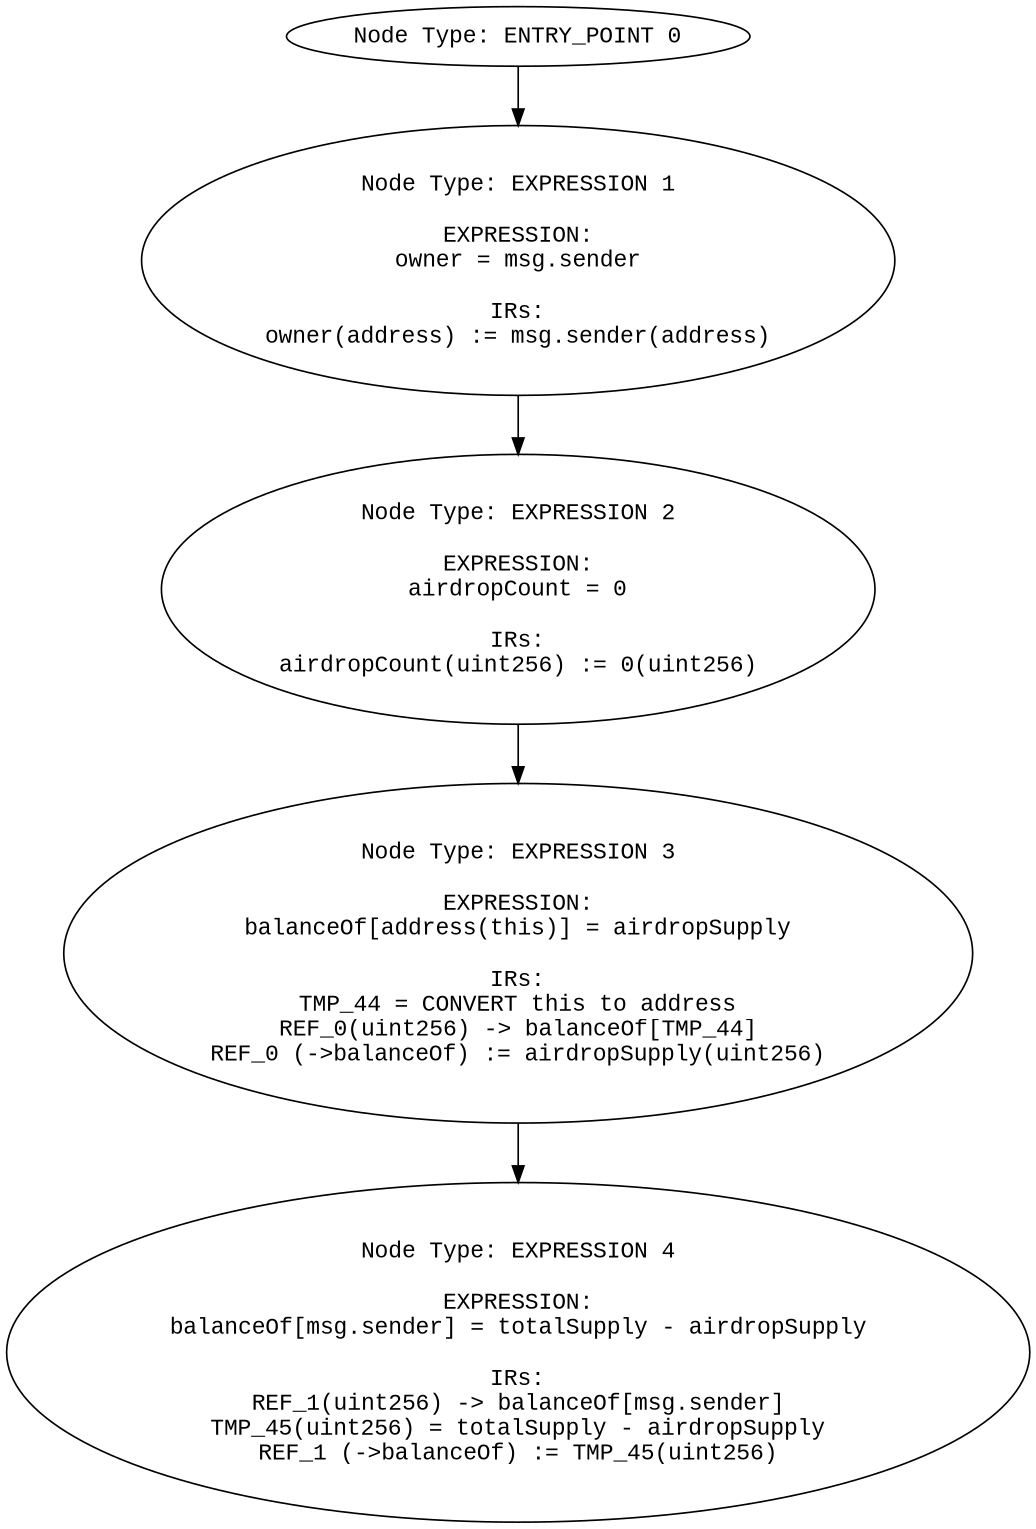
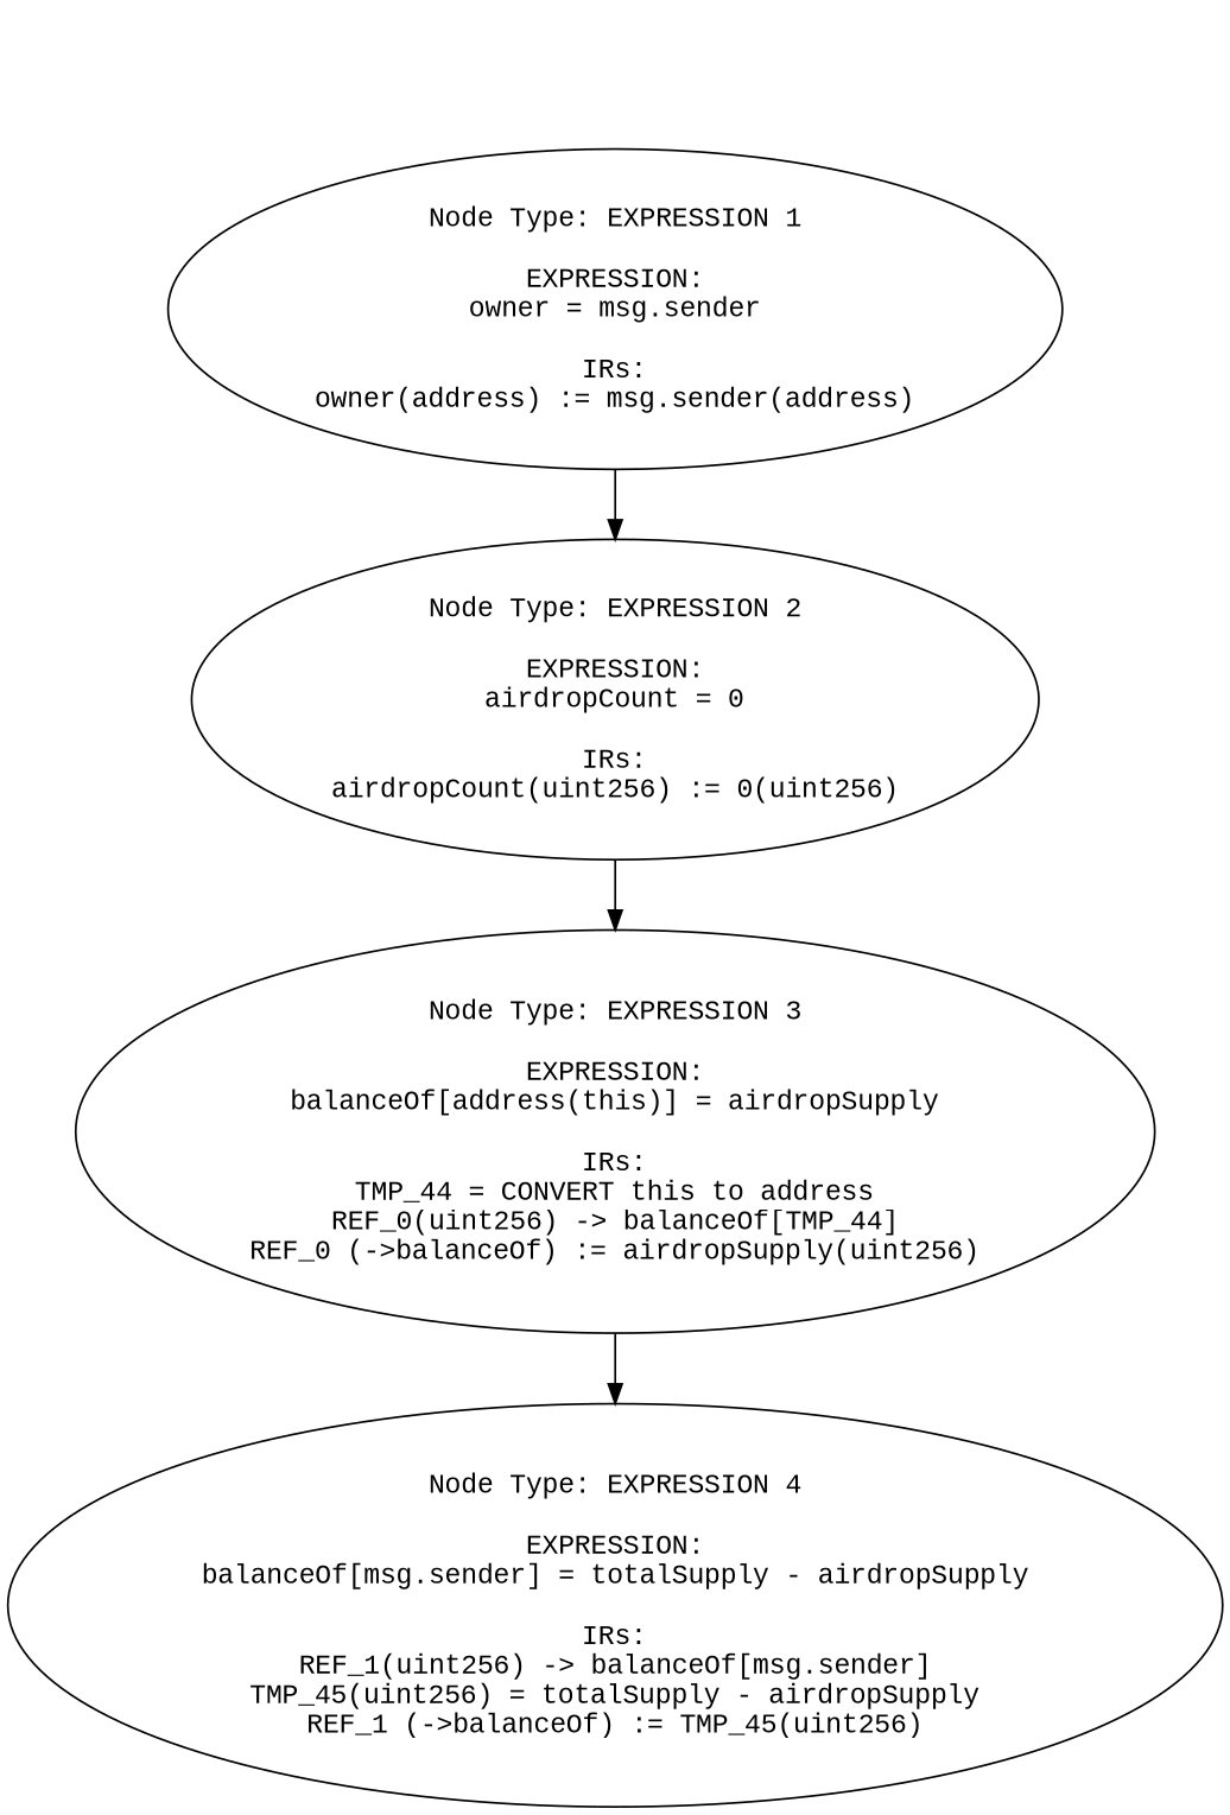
  digraph {
    fontname="Liberation Mono"
    node [fontname="Liberation Mono"]
    edge [fontname="Liberation Mono"]
-   n1 [label="Node Type: ENTRY_POINT 0\n"]
    n2 [label="Node Type: EXPRESSION 1\n\nEXPRESSION:\nowner = msg.sender\n\nIRs:\nowner(address) := msg.sender(address)"]
    n3 [label="Node Type: EXPRESSION 2\n\nEXPRESSION:\nairdropCount = 0\n\nIRs:\nairdropCount(uint256) := 0(uint256)"]
    n4 [label="Node Type: EXPRESSION 3\n\nEXPRESSION:\nbalanceOf[address(this)] = airdropSupply\n\nIRs:\nTMP_44 = CONVERT this to address\nREF_0(uint256) -> balanceOf[TMP_44]\nREF_0 (->balanceOf) := airdropSupply(uint256)"]
    n5 [label="Node Type: EXPRESSION 4\n\nEXPRESSION:\nbalanceOf[msg.sender] = totalSupply - airdropSupply\n\nIRs:\nREF_1(uint256) -> balanceOf[msg.sender]\nTMP_45(uint256) = totalSupply - airdropSupply\nREF_1 (->balanceOf) := TMP_45(uint256)"]
-   n1 -> n2
    n2 -> n3
    n3 -> n4
    n4 -> n5
  }
